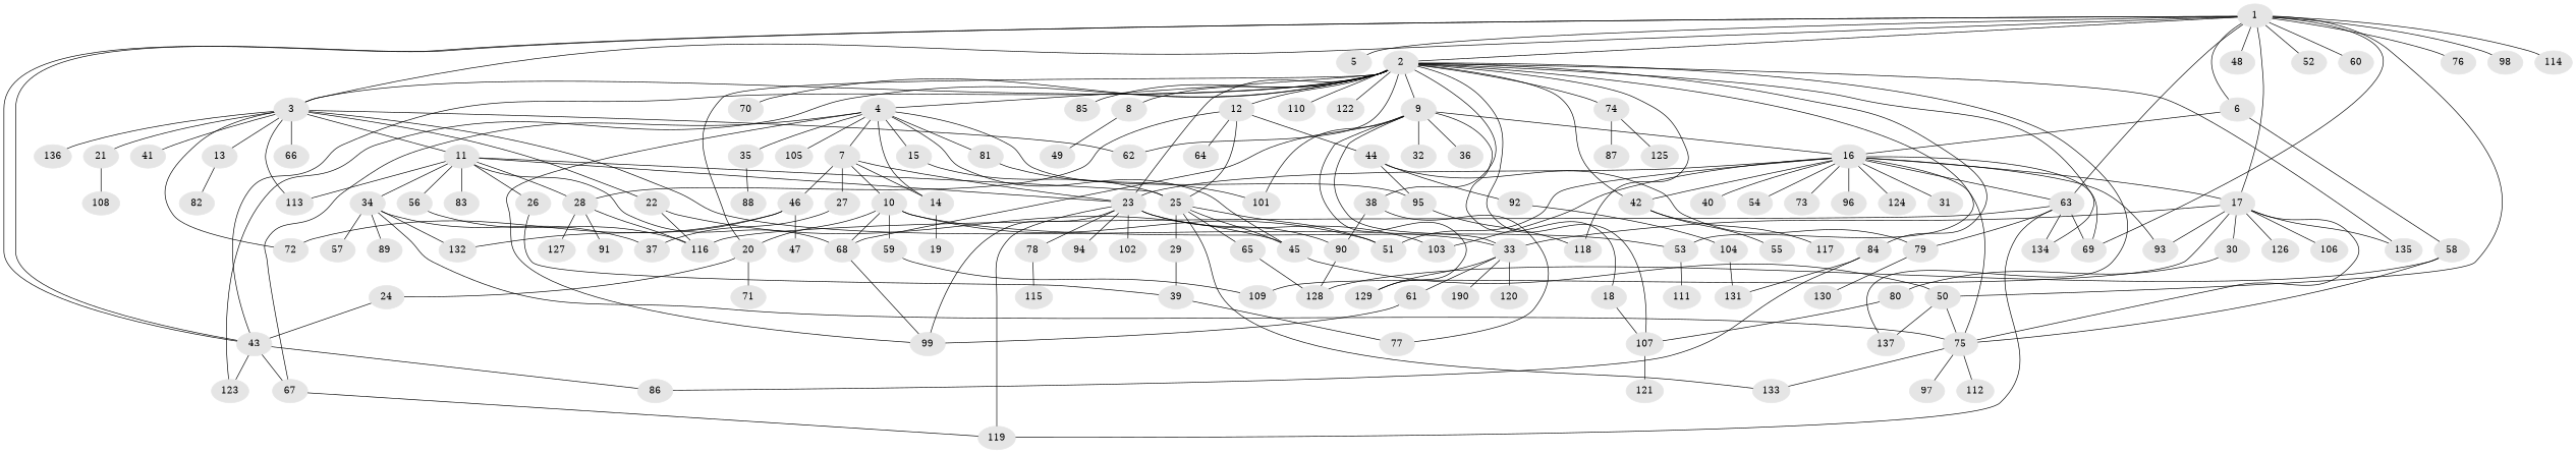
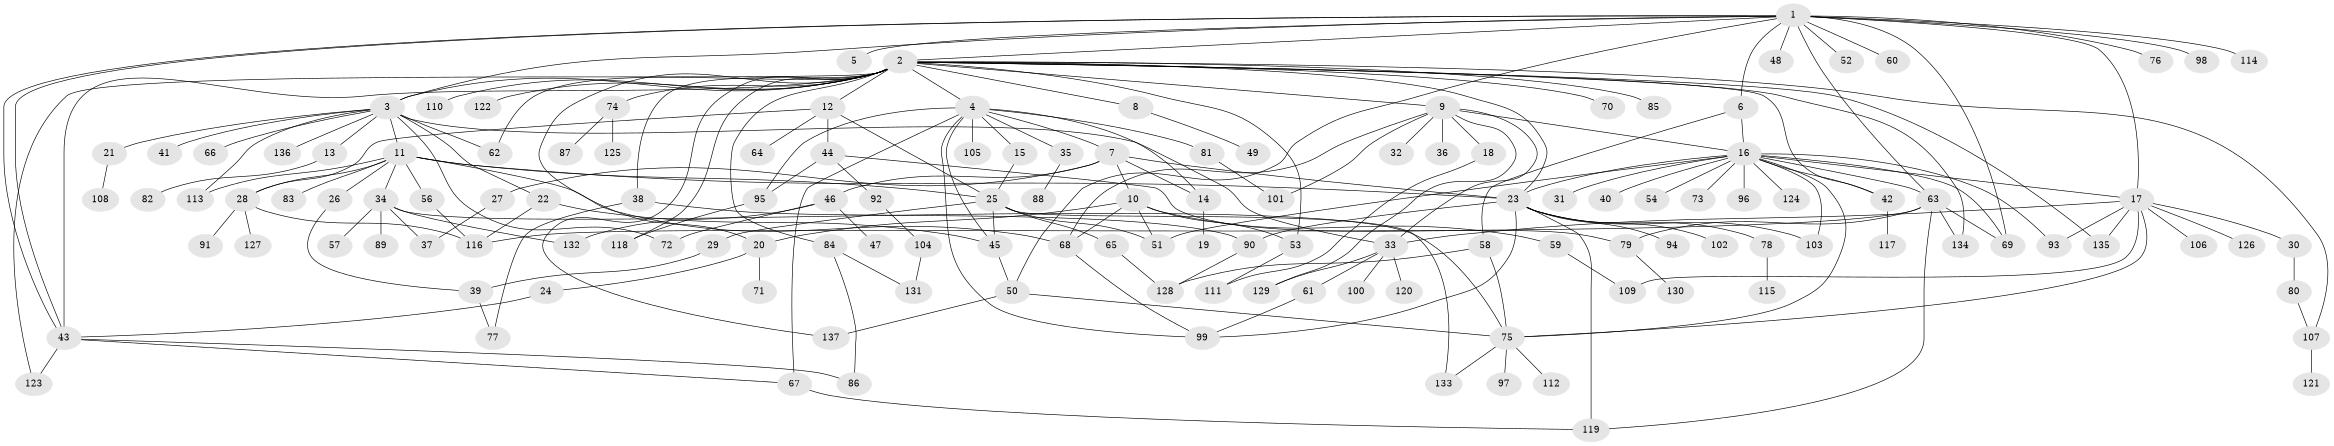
  graph {
    node [color=gray90 style=filled]
    1
    2
    3
    5
    6
    17
    43
    48
    50
    52
    60
    63
    69
    76
    98
    114
    4
    8
    9
    12
    20
    23
    38
    42
    53
    62
    70
    74
    84
    85
    107
    110
    118
    122
    123
    134
    135
    137
    11
    13
    21
    22
    33
    41
    66
    72
    113
    136
    16
    58
    75
    93
    30
    106
    109
    126
    67
    86
    116
    119
    79
    7
    14
    15
    35
    45
    81
    95
    99
    105
    49
    101
    18
    32
    36
    68
    129
    25
    28
    44
    64
    24
    71
    103
    78
    90
    94
    102
    77
-   55
    117
    111
    87
    125
    131
    121
    26
    34
    56
    83
    82
    108
    61
-   100 [label=190]
+   100
    120
    10
    27
    46
    19
    88
    51
    31
    40
    54
    73
    96
    124
    128
    59
    37
    132
    47
    29
    65
    133
    39
    91
    127
    57
    89
    92
    97
    112
    80
    115
    130
    104
    1 -- 2
    1 -- 3
    1 -- 5
    1 -- 6
    1 -- 17
    1 -- 43
    1 -- 43
    1 -- 48
    1 -- 50
    1 -- 52
    1 -- 60
    1 -- 63
    1 -- 69
    1 -- 76
    1 -- 98
    1 -- 114
    2 -- 3
    2 -- 43
    2 -- 4
    2 -- 8
    2 -- 9
    2 -- 12
    2 -- 20
    2 -- 23
    2 -- 38
    2 -- 42
    2 -- 53
    2 -- 62
    2 -- 70
    2 -- 74
    2 -- 84
    2 -- 85
    2 -- 107
    2 -- 110
    2 -- 118
    2 -- 122
    2 -- 123
    2 -- 134
    2 -- 135
    2 -- 137
    3 -- 62
    3 -- 11
    3 -- 13
    3 -- 21
    3 -- 22
    3 -- 33
    3 -- 41
    3 -- 66
    3 -- 72
    3 -- 113
    3 -- 136
    6 -- 16
    6 -- 58
    17 -- 135
    17 -- 33
    17 -- 75
    17 -- 93
    17 -- 30
    17 -- 106
    17 -- 109
    17 -- 126
    43 -- 123
    43 -- 67
    43 -- 86
    50 -- 137
    50 -- 75
    63 -- 69
    63 -- 134
    63 -- 116
    63 -- 119
    63 -- 79
    4 -- 67
    4 -- 7
    4 -- 14
    4 -- 15
    4 -- 35
    4 -- 45
    4 -- 81
    4 -- 95
    4 -- 99
    4 -- 105
    8 -- 49
    9 -- 33
    9 -- 16
    9 -- 101
    9 -- 18
    9 -- 32
    9 -- 36
    9 -- 68
    9 -- 129
    12 -- 25
    12 -- 28
    12 -- 44
    12 -- 64
    20 -- 24
    20 -- 71
    23 -- 119
    23 -- 99
    23 -- 103
    23 -- 78
    23 -- 90
    23 -- 94
    23 -- 102
    38 -- 90
    38 -- 77
-   42 -- 55
    42 -- 117
    53 -- 111
    74 -- 87
    74 -- 125
    84 -- 86
    84 -- 131
    107 -- 121
    11 -- 23
    11 -- 113
    11 -- 68
    11 -- 25
    11 -- 28
    11 -- 26
    11 -- 34
    11 -- 56
    11 -- 83
    13 -- 82
    21 -- 108
    22 -- 116
    22 -- 45
    33 -- 129
    33 -- 61
    33 -- 100
    33 -- 120
    16 -- 17
    16 -- 63
    16 -- 69
    16 -- 23
    16 -- 42
    16 -- 75
    16 -- 93
    16 -- 103
    16 -- 51
    16 -- 31
    16 -- 40
    16 -- 54
    16 -- 73
    16 -- 96
    16 -- 124
    58 -- 75
    58 -- 128
    75 -- 133
    75 -- 97
    75 -- 112
    30 -- 80
    67 -- 119
    79 -- 130
    7 -- 23
    7 -- 14
    7 -- 10
    7 -- 27
    7 -- 46
    14 -- 19
    15 -- 25
    35 -- 88
    45 -- 50
    81 -- 101
    95 -- 118
-   18 -- 107
+   18 -- 111
    68 -- 99
    25 -- 45
    25 -- 51
    25 -- 29
    25 -- 65
    25 -- 133
    28 -- 116
    28 -- 91
    28 -- 127
    44 -- 79
    44 -- 95
    44 -- 92
    24 -- 43
    78 -- 115
    90 -- 128
    26 -- 39
    34 -- 75
    34 -- 37
    34 -- 132
    34 -- 57
    34 -- 89
    56 -- 116
    61 -- 99
    10 -- 20
    10 -- 53
    10 -- 68
    10 -- 51
    10 -- 59
    27 -- 37
    46 -- 72
    46 -- 132
    46 -- 47
    59 -- 109
    29 -- 39
    65 -- 128
    39 -- 77
    92 -- 104
    80 -- 107
    104 -- 131
  }
